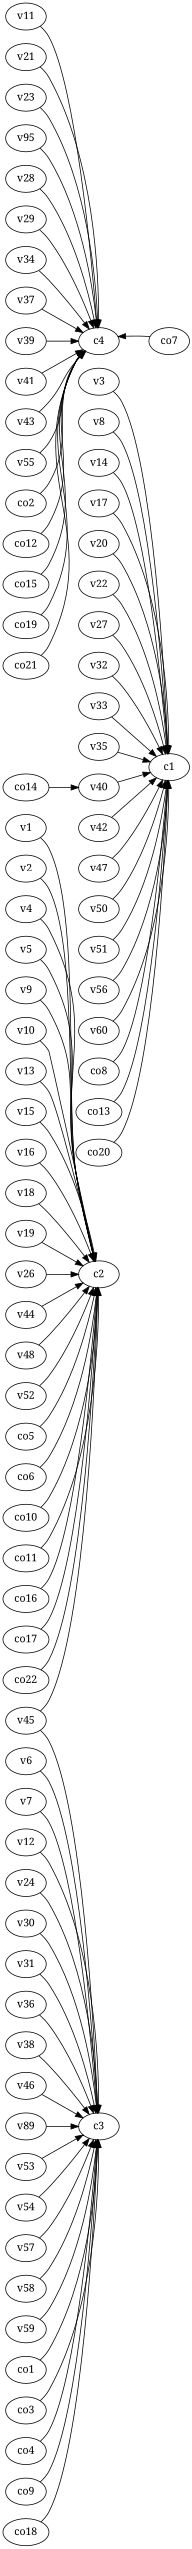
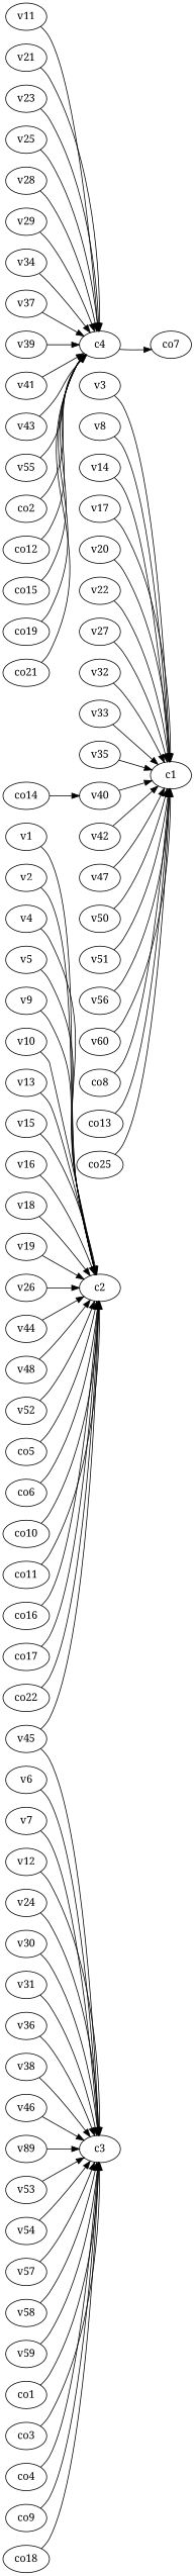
  strict digraph {
    fontname="Noto Serif"
    rankdir=LR
    node [fontname="Noto Serif"]
    edge [fontname="Noto Serif" weight=1]
    v1
    c2
    v2
    v3
    c1
    v4
    v5
    v6
    c3
    v7
    v8
    v9
    v10
    v11
    c4
    v12
    v13
    v14
    v15
    v16
    v17
    v18
    v19
    v20
    v21
    v22
    v23
    v24
-   v25 [label=v95]
+   v25
    v26
    v27
    v28
    v29
    v30
    v31
    v32
    v33
    v34
    v35
    v36
    v37
    v38
    v39
    v40
    v41
    v42
    v43
    v44
    v45
    v46
    v47
    v48
    n53 [label=v89]
    v50
    v51
    v52
    v53
    v54
    v55
    v56
    v57
    v58
    v59
    v60
    co1
    co2
    co3
    co4
    co5
    co6
    co7
    co8
    co9
    co10
    co11
    co12
    co13
    co14
    co15
    co16
    co17
    co18
    co19
-   co20
+   co20 [label=co25]
    co21
    co22
    v1 -> c2
    v2 -> c2
    v3 -> c1
    v4 -> c2
    v5 -> c2
    v6 -> c3
    v7 -> c3
    v8 -> c1
    v9 -> c2
    v10 -> c2
    v11 -> c4
    v12 -> c3
    v13 -> c2
    v14 -> c1
    v15 -> c2
    v16 -> c2
    v17 -> c1
    v18 -> c2
    v19 -> c2
    v20 -> c1
    v21 -> c4
    v22 -> c1
    v23 -> c4
    v24 -> c3
    v25 -> c4
    v26 -> c2
    v27 -> c1
    v28 -> c4
    v29 -> c4
    v30 -> c3
    v31 -> c3
    v32 -> c1
    v33 -> c1
    v34 -> c4
    v35 -> c1
    v36 -> c3
    v37 -> c4
    v38 -> c3
    v39 -> c4
    v40 -> c1
    v41 -> c4
    v42 -> c1
    v43 -> c4
    v44 -> c2
    v45 -> c2
    v45 -> c3
    v46 -> c3
    v47 -> c1
    v48 -> c2
    n53 -> c3
    v50 -> c1
    v51 -> c1
    v52 -> c2
    v53 -> c3
    v54 -> c3
    v55 -> c4
    v56 -> c1
    v57 -> c3
    v58 -> c3
    v59 -> c3
    v60 -> c1
    co1 -> c3
    co2 -> c4
    co3 -> c3
    co4 -> c3
    co5 -> c2
    co6 -> c2
-   co7 -> c4
+   c4 -> co7
    co8 -> c1
    co9 -> c3
    co10 -> c2
    co11 -> c2
    co12 -> c4
    co13 -> c1
    co14 -> v40
    co15 -> c4
    co16 -> c2
    co17 -> c2
    co18 -> c3
    co19 -> c4
    co20 -> c1
    co21 -> c4
    co22 -> c2
  }
